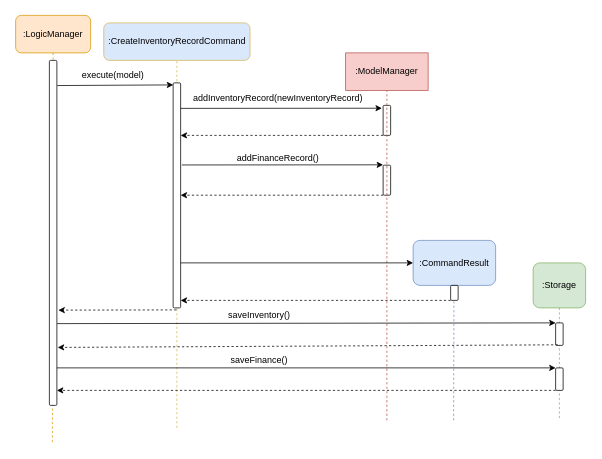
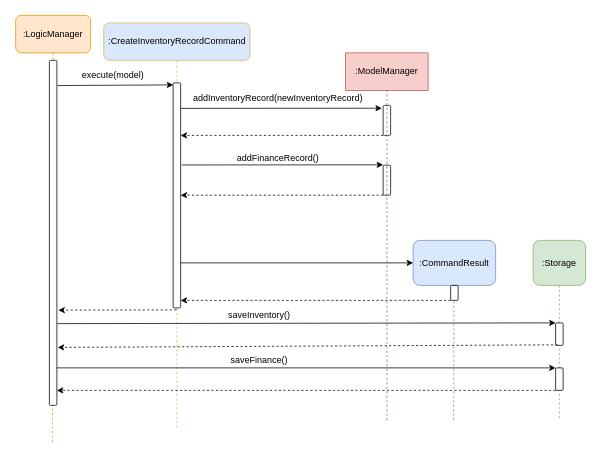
  <mxCell id="0" />
  <mxCell id="1" parent="0" />
  <mxCell id="2" value="" style="endArrow=none;dashed=1;html=1;entryX=0.5;entryY=1;entryDx=0;entryDy=0;fillColor=#fff2cc;strokeColor=#d6b656;" parent="1" target="4" edge="1"><mxGeometry width="50" height="50" relative="1" as="geometry"><mxPoint x="235" y="570" as="sourcePoint" /><mxPoint x="100" y="80" as="targetPoint" /></mxGeometry></mxCell>
  <mxCell id="3" value="" style="endArrow=none;dashed=1;html=1;fillColor=#ffe6cc;strokeColor=#d79b00;exitX=0.5;exitY=1;exitDx=0;exitDy=0;" parent="1" source="6" edge="1"><mxGeometry width="50" height="50" relative="1" as="geometry"><mxPoint x="69" y="550" as="sourcePoint" /><mxPoint x="69" y="590" as="targetPoint" /></mxGeometry></mxCell>
  <mxCell id="4" value=":CreateInventoryRecordCommand" style="rounded=1;whiteSpace=wrap;html=1;fillColor=#dae8fc;strokeColor=#d6b656;" parent="1" vertex="1"><mxGeometry x="137.5" y="30" width="195" height="50" as="geometry" /></mxCell>
  <mxCell id="5" value="" style="html=1;points=[];perimeter=orthogonalPerimeter;rounded=1;" parent="1" vertex="1"><mxGeometry x="230" y="110" width="10" height="300" as="geometry" /></mxCell>
  <mxCell id="6" value=":LogicManager" style="rounded=1;whiteSpace=wrap;html=1;fillColor=#ffe6cc;strokeColor=#d79b00;" parent="1" vertex="1"><mxGeometry x="20" y="20" width="100" height="50" as="geometry" /></mxCell>
  <mxCell id="7" value="" style="html=1;points=[];perimeter=orthogonalPerimeter;rounded=1;" parent="1" vertex="1"><mxGeometry x="65" y="80" width="10" height="460" as="geometry" /></mxCell>
  <mxCell id="8" value="" style="endArrow=classic;html=1;entryX=0.02;entryY=0.009;entryDx=0;entryDy=0;entryPerimeter=0;exitX=1.06;exitY=0.073;exitDx=0;exitDy=0;exitPerimeter=0;" parent="1" source="7" target="5" edge="1"><mxGeometry width="50" height="50" relative="1" as="geometry"><mxPoint x="80" y="114" as="sourcePoint" /><mxPoint x="350" y="220" as="targetPoint" /></mxGeometry></mxCell>
  <mxCell id="9" value="execute(model)" style="text;html=1;strokeColor=none;fillColor=none;align=center;verticalAlign=middle;whiteSpace=wrap;rounded=0;" parent="1" vertex="1"><mxGeometry x="130" y="90" width="40" height="20" as="geometry" /></mxCell>
  <mxCell id="10" value=":ModelManager" style="whiteSpace=wrap;html=1;fillColor=#f8cecc;strokeColor=#b85450;rounded=0;" parent="1" vertex="1"><mxGeometry x="460" y="70" width="110" height="50" as="geometry" /></mxCell>
  <mxCell id="11" value="" style="html=1;points=[];perimeter=orthogonalPerimeter;rounded=1;" parent="1" vertex="1"><mxGeometry x="510" y="140" width="10" height="40" as="geometry" /></mxCell>
  <mxCell id="12" value="" style="endArrow=classic;html=1;entryX=-0.16;entryY=0.095;entryDx=0;entryDy=0;entryPerimeter=0;" parent="1" target="11" edge="1"><mxGeometry width="50" height="50" relative="1" as="geometry"><mxPoint x="240" y="144" as="sourcePoint" /><mxPoint x="350" y="220" as="targetPoint" /></mxGeometry></mxCell>
  <mxCell id="13" value="addInventoryRecord(newInventoryRecord)" style="text;html=1;strokeColor=none;fillColor=none;align=center;verticalAlign=middle;whiteSpace=wrap;rounded=0;" parent="1" vertex="1"><mxGeometry x="350" y="120" width="40" height="20" as="geometry" /></mxCell>
  <mxCell id="14" value="" style="endArrow=classic;html=1;dashed=1;" parent="1" edge="1"><mxGeometry width="50" height="50" relative="1" as="geometry"><mxPoint x="510" y="180" as="sourcePoint" /><mxPoint x="240" y="180" as="targetPoint" /></mxGeometry></mxCell>
  <mxCell id="15" value="" style="endArrow=classic;html=1;entryX=-0.16;entryY=0.095;entryDx=0;entryDy=0;entryPerimeter=0;" parent="1" edge="1"><mxGeometry width="50" height="50" relative="1" as="geometry"><mxPoint x="241.6" y="219.45" as="sourcePoint" /><mxPoint x="510" y="219.25" as="targetPoint" /></mxGeometry></mxCell>
  <mxCell id="16" value="" style="html=1;points=[];perimeter=orthogonalPerimeter;rounded=1;" parent="1" vertex="1"><mxGeometry x="510" y="219.75" width="10" height="40" as="geometry" /></mxCell>
  <mxCell id="17" value="" style="endArrow=none;dashed=1;html=1;entryX=0.5;entryY=1;entryDx=0;entryDy=0;fillColor=#f8cecc;strokeColor=#b85450;" parent="1" target="10" edge="1"><mxGeometry width="50" height="50" relative="1" as="geometry"><mxPoint x="515" y="560" as="sourcePoint" /><mxPoint x="515" y="180" as="targetPoint" /></mxGeometry></mxCell>
  <mxCell id="18" value="" style="endArrow=classic;html=1;dashed=1;" parent="1" edge="1"><mxGeometry width="50" height="50" relative="1" as="geometry"><mxPoint x="510" y="259.75" as="sourcePoint" /><mxPoint x="240" y="259.75" as="targetPoint" /></mxGeometry></mxCell>
  <mxCell id="19" value="addFinanceRecord()" style="text;html=1;strokeColor=none;fillColor=none;align=center;verticalAlign=middle;whiteSpace=wrap;rounded=0;" parent="1" vertex="1"><mxGeometry x="350" y="199.75" width="40" height="20" as="geometry" /></mxCell>
  <mxCell id="20" value="" style="endArrow=classic;html=1;" parent="1" edge="1"><mxGeometry width="50" height="50" relative="1" as="geometry"><mxPoint x="240" y="350" as="sourcePoint" /><mxPoint x="550" y="350" as="targetPoint" /></mxGeometry></mxCell>
  <mxCell id="21" value=":CommandResult" style="rounded=1;whiteSpace=wrap;html=1;fillColor=#dae8fc;strokeColor=#6c8ebf;" parent="1" vertex="1"><mxGeometry x="550" y="320" width="110" height="60" as="geometry" /></mxCell>
  <mxCell id="22" value="" style="html=1;points=[];perimeter=orthogonalPerimeter;rounded=1;" parent="1" vertex="1"><mxGeometry x="600" y="380" width="10" height="20" as="geometry" /></mxCell>
  <mxCell id="23" value="" style="endArrow=classic;html=1;dashed=1;" parent="1" edge="1"><mxGeometry width="50" height="50" relative="1" as="geometry"><mxPoint x="600" y="400" as="sourcePoint" /><mxPoint x="240" y="400" as="targetPoint" /></mxGeometry></mxCell>
  <mxCell id="24" value="" style="endArrow=classic;html=1;exitX=1.028;exitY=0.763;exitDx=0;exitDy=0;exitPerimeter=0;" parent="1" edge="1" source="7"><mxGeometry width="50" height="50" relative="1" as="geometry"><mxPoint x="240" y="430" as="sourcePoint" /><mxPoint x="740" y="430" as="targetPoint" /></mxGeometry></mxCell>
- <mxCell id="25" value=":Storage" style="rounded=1;whiteSpace=wrap;html=1;fillColor=#d5e8d4;strokeColor=#82b366;" parent="1" vertex="1"><mxGeometry x="710" y="350" width="70" height="60" as="geometry" /></mxCell>
+ <mxCell id="25" value=":Storage" style="rounded=1;whiteSpace=wrap;html=1;fillColor=#d5e8d4;strokeColor=#82b366;" parent="1" vertex="1"><mxGeometry x="710" y="320" width="70" height="60" as="geometry" /></mxCell>
  <mxCell id="26" value="" style="endArrow=none;dashed=1;html=1;exitX=0.5;exitY=1;exitDx=0;exitDy=0;fillColor=#d5e8d4;strokeColor=#82b366;" parent="1" source="25" edge="1"><mxGeometry width="50" height="50" relative="1" as="geometry"><mxPoint x="650" y="350" as="sourcePoint" /><mxPoint x="745" y="560" as="targetPoint" /></mxGeometry></mxCell>
  <mxCell id="27" value="" style="html=1;points=[];perimeter=orthogonalPerimeter;rounded=1;" parent="1" vertex="1"><mxGeometry x="740" y="430" width="10" height="30" as="geometry" /></mxCell>
  <mxCell id="28" value="saveInventory()" style="text;html=1;strokeColor=none;fillColor=none;align=center;verticalAlign=middle;whiteSpace=wrap;rounded=0;" parent="1" vertex="1"><mxGeometry x="325" y="410" width="40" height="20" as="geometry" /></mxCell>
  <mxCell id="29" value="" style="endArrow=classic;html=1;dashed=1;exitX=0.28;exitY=0.975;exitDx=0;exitDy=0;exitPerimeter=0;entryX=1.119;entryY=0.832;entryDx=0;entryDy=0;entryPerimeter=0;" parent="1" source="27" target="7" edge="1"><mxGeometry width="50" height="50" relative="1" as="geometry"><mxPoint x="725" y="460" as="sourcePoint" /><mxPoint x="250" y="459" as="targetPoint" /></mxGeometry></mxCell>
  <mxCell id="30" value="" style="html=1;points=[];perimeter=orthogonalPerimeter;rounded=1;" parent="1" vertex="1"><mxGeometry x="740" y="490" width="10" height="30" as="geometry" /></mxCell>
  <mxCell id="31" value="" style="endArrow=classic;html=1;" parent="1" edge="1" source="7"><mxGeometry width="50" height="50" relative="1" as="geometry"><mxPoint x="240" y="490" as="sourcePoint" /><mxPoint x="740" y="490" as="targetPoint" /></mxGeometry></mxCell>
  <mxCell id="32" value="" style="endArrow=classic;html=1;dashed=1;exitX=0.28;exitY=0.975;exitDx=0;exitDy=0;exitPerimeter=0;" parent="1" edge="1" target="7"><mxGeometry width="50" height="50" relative="1" as="geometry"><mxPoint x="740" y="520" as="sourcePoint" /><mxPoint x="238" y="520" as="targetPoint" /></mxGeometry></mxCell>
  <mxCell id="33" value="saveFinance()" style="text;html=1;strokeColor=none;fillColor=none;align=center;verticalAlign=middle;whiteSpace=wrap;rounded=0;" parent="1" vertex="1"><mxGeometry x="325" y="470" width="40" height="20" as="geometry" /></mxCell>
  <mxCell id="34" value="" style="endArrow=classic;html=1;dashed=1;exitX=0.437;exitY=1.009;exitDx=0;exitDy=0;exitPerimeter=0;" parent="1" edge="1" source="5"><mxGeometry width="50" height="50" relative="1" as="geometry"><mxPoint x="240" y="540" as="sourcePoint" /><mxPoint x="77" y="413" as="targetPoint" /></mxGeometry></mxCell>
  <mxCell id="35" value="" style="endArrow=none;dashed=1;html=1;entryX=0.44;entryY=1.07;entryDx=0;entryDy=0;entryPerimeter=0;fillColor=#dae8fc;strokeColor=#6c8ebf;" parent="1" target="22" edge="1"><mxGeometry width="50" height="50" relative="1" as="geometry"><mxPoint x="604" y="560" as="sourcePoint" /><mxPoint x="245" y="550" as="targetPoint" /></mxGeometry></mxCell>
